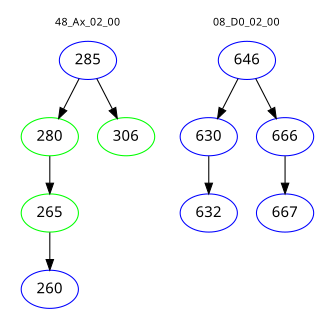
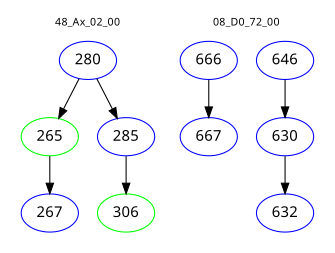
  digraph {
    fontname="Noto Sans"
    node [color=blue fontname="Noto Sans"]
    edge [color=black fontname="Noto Sans"]
-   n1 [color=green label=280]
+   n1 [label=280]
    n2 [color=green label=265]
    n3 [label=285]
-   n4 [label=260]
+   n4 [label=267]
    n5 [color=green label=306]
    n6 [label=646]
    n7 [label=630]
    n8 [label=666]
    n9 [label=632]
    n10 [label=667]
    subgraph cluster_1 {
      color=white
      fontsize=10
      label="48_Ax_02_00"
      n1
      n2
      n3
      n4
      n5
    }
    subgraph cluster_2 {
      color=white
      fontsize=10
-     label="08_D0_02_00"
+     label="08_D0_72_00"
      n6
      n7
      n8
      n9
      n10
    }
    n1 -> n2
-   n3 -> n1
+   n1 -> n3
    n2 -> n4
    n3 -> n5
    n6 -> n7
-   n6 -> n8
    n7 -> n9
    n8 -> n10
  }
